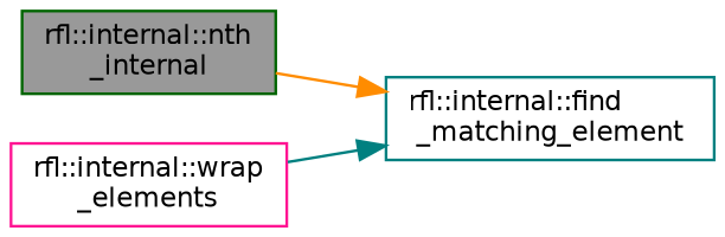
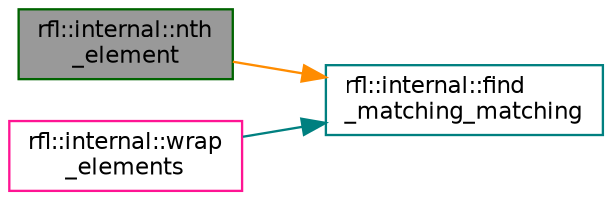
  digraph {
    rankdir=LR
    node [fillcolor=white fontname=Helvetica fontsize=10 shape=box style=filled]
    edge [fontname=Helvetica fontsize=10 labelfontname=Helvetica labelfontsize=10 style=solid]
-   n1 [color=darkgreen fillcolor=grey60 fontcolor=black height=0.2 label="rfl::internal::nth\l_internal" width=0.4]
-   n2 [color=teal height=0.2 label="rfl::internal::find\l_matching_element" width=0.4]
+   n1 [color=darkgreen fillcolor=grey60 fontcolor=black height=0.2 label="rfl::internal::nth\l_element" width=0.4]
+   n2 [color=teal height=0.2 label="rfl::internal::find\l_matching_matching" width=0.4]
    n3 [color=deeppink height=0.2 label="rfl::internal::wrap\l_elements" width=0.4]
    n1 -> n2 [color=darkorange]
    n3 -> n2 [color=teal]
  }
